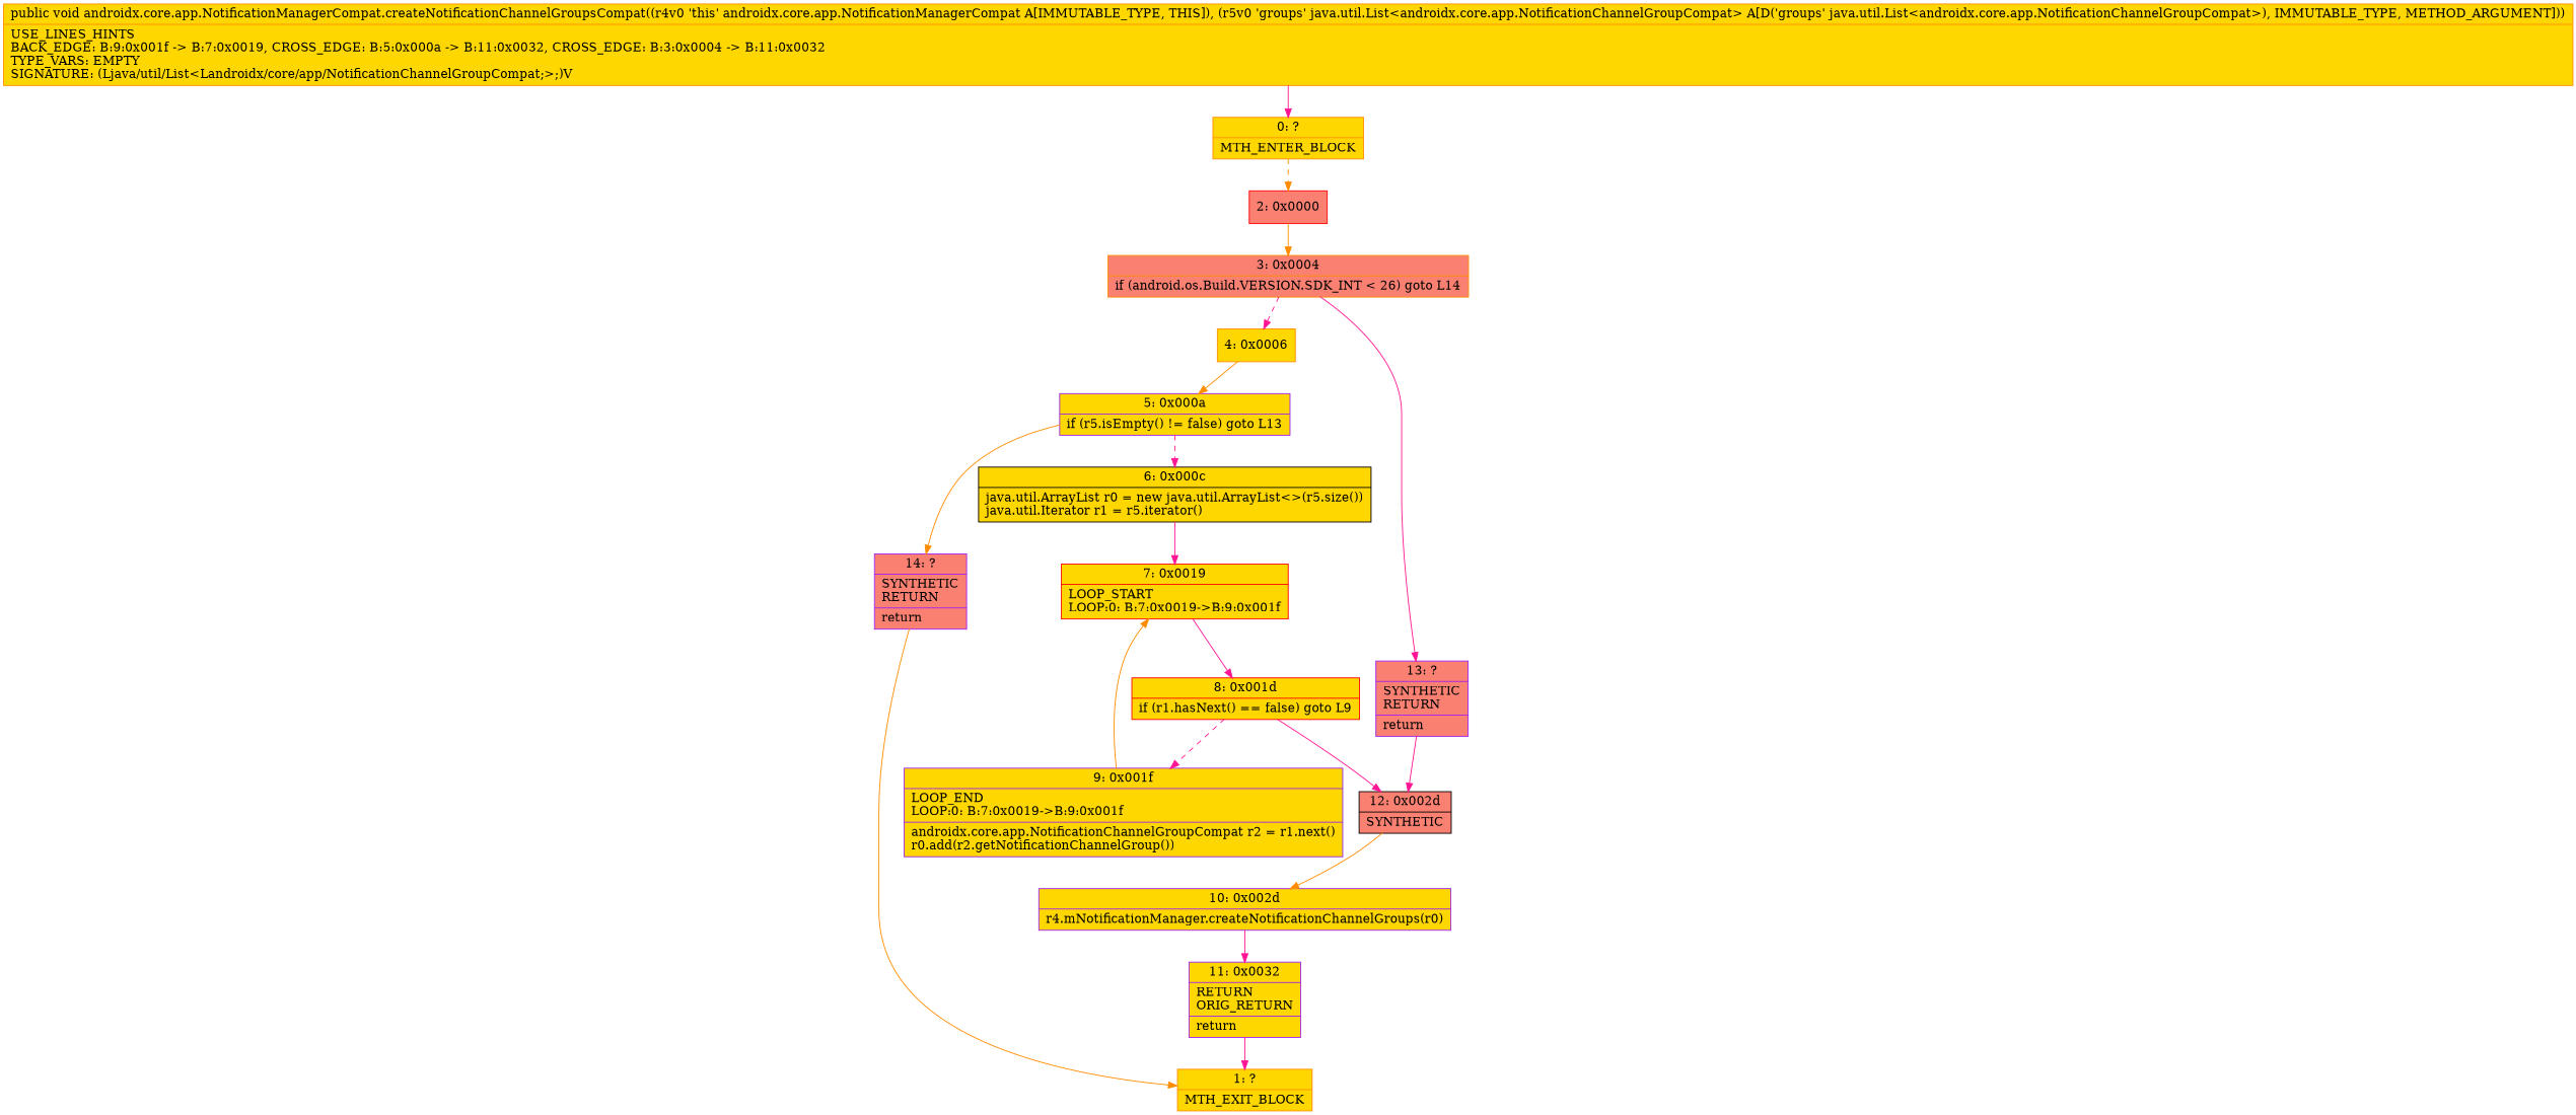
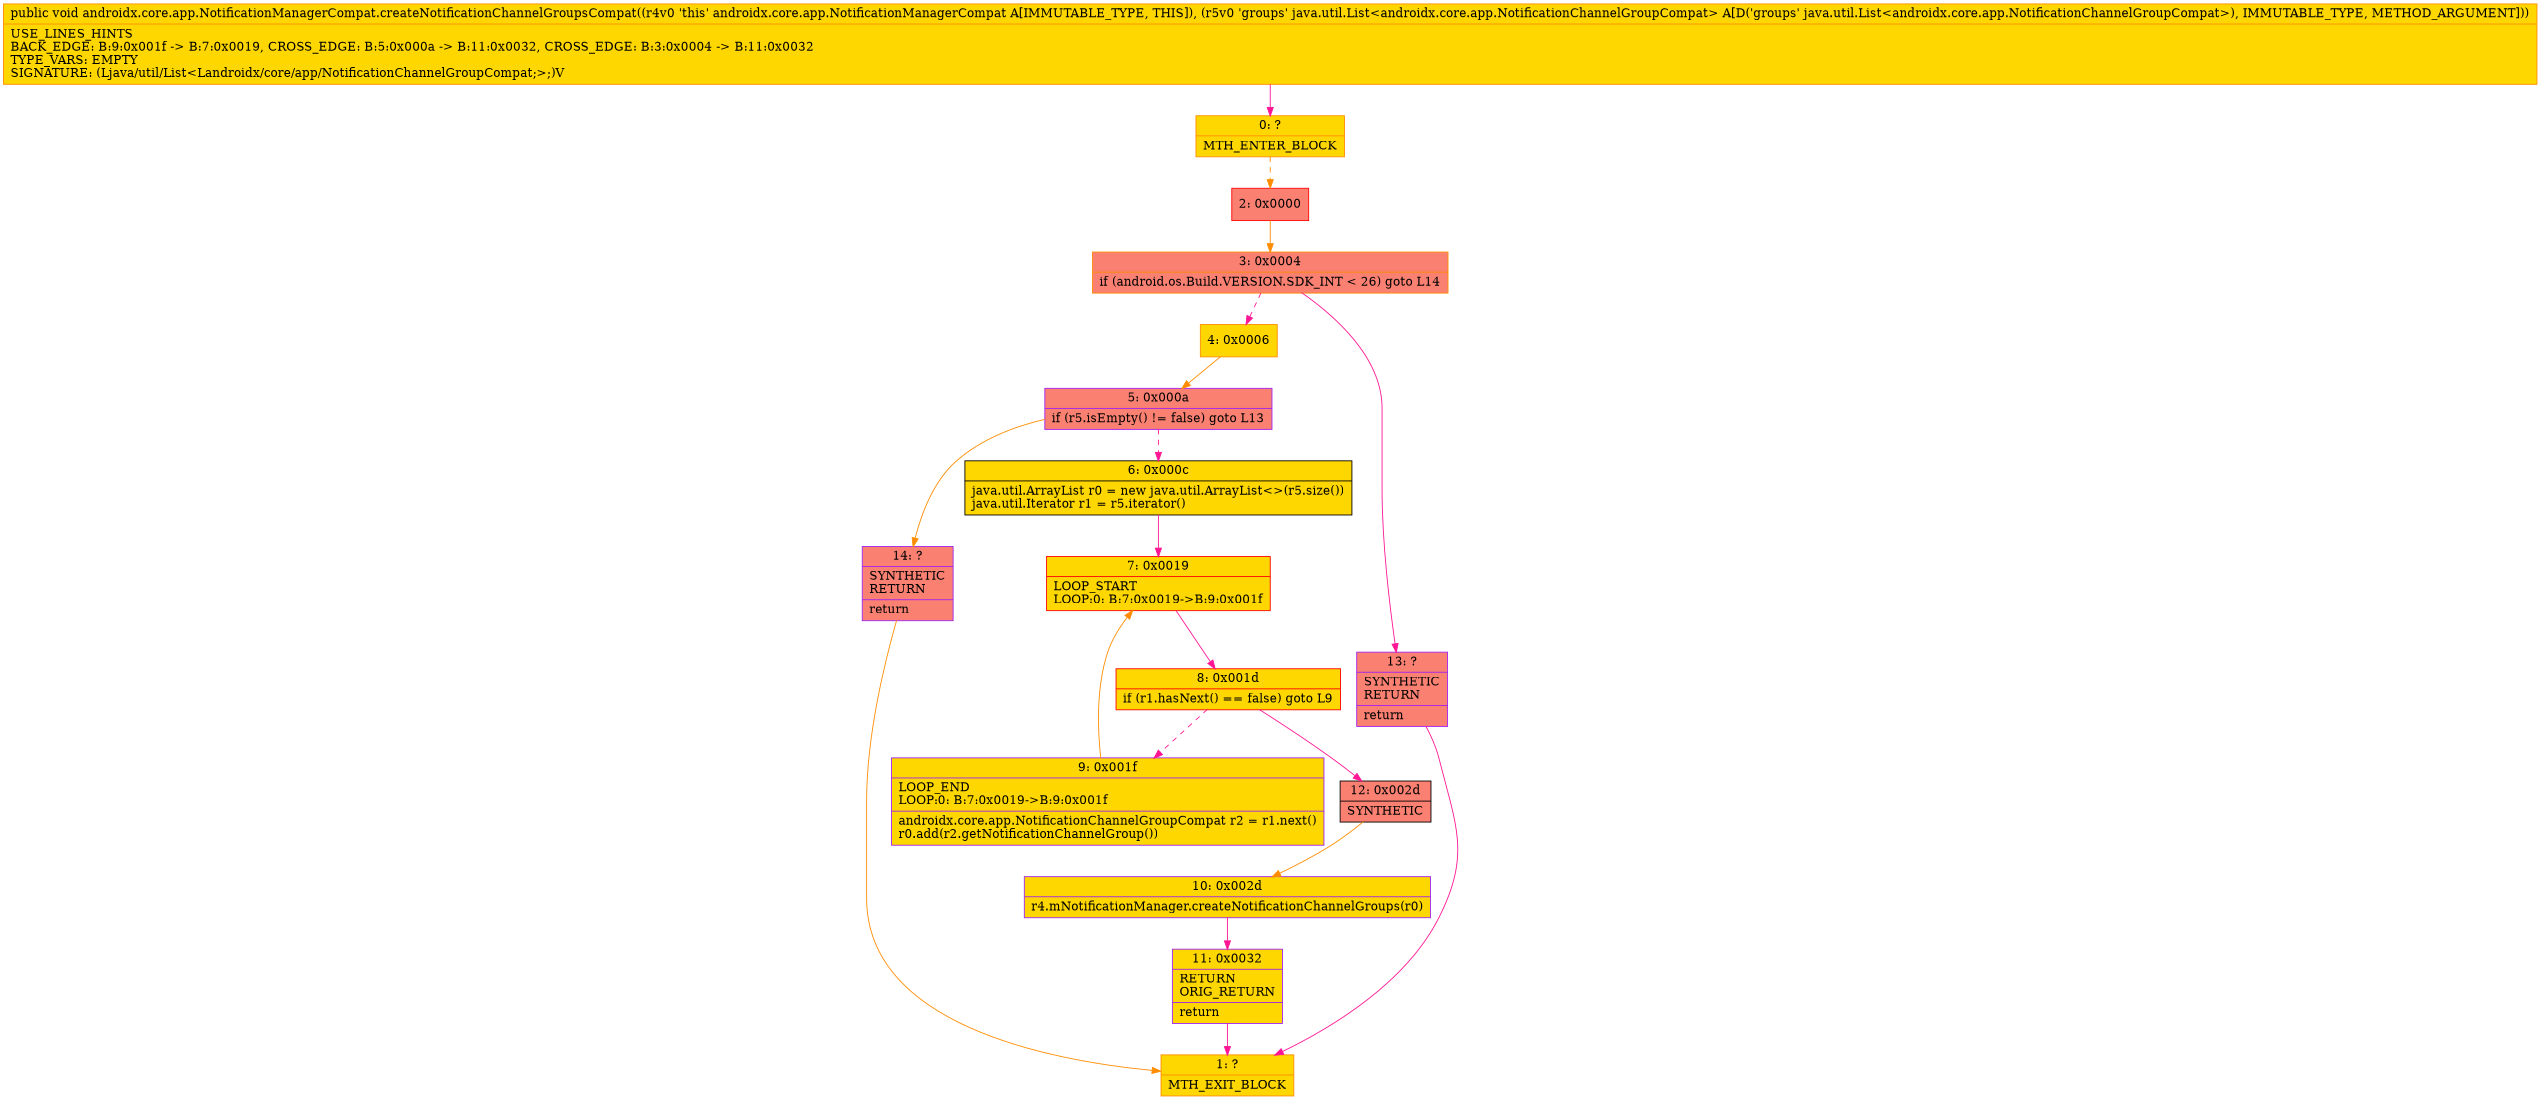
  digraph {
    node [color=purple fillcolor=gold shape=record style=filled]
    edge [color=deeppink]
    n1 [color=darkorange label="{0\:\ ?|MTH_ENTER_BLOCK\l}"]
    n2 [color=red fillcolor=salmon label="{2\:\ 0x0000}"]
    n3 [color=darkorange fillcolor=salmon label="{3\:\ 0x0004|if (android.os.Build.VERSION.SDK_INT \< 26) goto L14\l}"]
    n4 [color=darkorange label="{4\:\ 0x0006}"]
    n5 [fillcolor=salmon label="{13\:\ ?|SYNTHETIC\lRETURN\l|return\l}"]
-   n6 [label="{5\:\ 0x000a|if (r5.isEmpty() != false) goto L13\l}"]
+   n6 [fillcolor=salmon label="{5\:\ 0x000a|if (r5.isEmpty() != false) goto L13\l}"]
    n7 [color=darkorange label="{1\:\ ?|MTH_EXIT_BLOCK\l}"]
    n8 [color=black label="{6\:\ 0x000c|java.util.ArrayList r0 = new java.util.ArrayList\<\>(r5.size())\ljava.util.Iterator r1 = r5.iterator()\l}"]
    n9 [fillcolor=salmon label="{14\:\ ?|SYNTHETIC\lRETURN\l|return\l}"]
    n10 [color=red label="{7\:\ 0x0019|LOOP_START\lLOOP:0: B:7:0x0019\-\>B:9:0x001f\l}"]
    n11 [color=red label="{8\:\ 0x001d|if (r1.hasNext() == false) goto L9\l}"]
    n12 [label="{9\:\ 0x001f|LOOP_END\lLOOP:0: B:7:0x0019\-\>B:9:0x001f\l|androidx.core.app.NotificationChannelGroupCompat r2 = r1.next()\lr0.add(r2.getNotificationChannelGroup())\l}"]
    n13 [color=black fillcolor=salmon label="{12\:\ 0x002d|SYNTHETIC\l}"]
    n14 [label="{10\:\ 0x002d|r4.mNotificationManager.createNotificationChannelGroups(r0)\l}"]
    n15 [label="{11\:\ 0x0032|RETURN\lORIG_RETURN\l|return\l}"]
    n16 [color=darkorange label="{public void androidx.core.app.NotificationManagerCompat.createNotificationChannelGroupsCompat((r4v0 'this' androidx.core.app.NotificationManagerCompat A[IMMUTABLE_TYPE, THIS]), (r5v0 'groups' java.util.List\<androidx.core.app.NotificationChannelGroupCompat\> A[D('groups' java.util.List\<androidx.core.app.NotificationChannelGroupCompat\>), IMMUTABLE_TYPE, METHOD_ARGUMENT]))  | USE_LINES_HINTS\lBACK_EDGE: B:9:0x001f \-\> B:7:0x0019, CROSS_EDGE: B:5:0x000a \-\> B:11:0x0032, CROSS_EDGE: B:3:0x0004 \-\> B:11:0x0032\lTYPE_VARS: EMPTY\lSIGNATURE: (Ljava\/util\/List\<Landroidx\/core\/app\/NotificationChannelGroupCompat;\>;)V\l}"]
    n1 -> n2 [color=darkorange style=dashed]
    n2 -> n3 [color=darkorange]
    n3 -> n4 [style=dashed]
    n3 -> n5
    n4 -> n6 [color=darkorange]
-   n5 -> n13
+   n5 -> n7
    n6 -> n8 [style=dashed]
    n6 -> n9 [color=darkorange]
    n8 -> n10
    n9 -> n7 [color=darkorange]
    n10 -> n11
    n11 -> n12 [style=dashed]
    n11 -> n13
    n12 -> n10 [color=darkorange]
    n13 -> n14 [color=darkorange]
    n14 -> n15
    n15 -> n7
    n16 -> n1
  }
